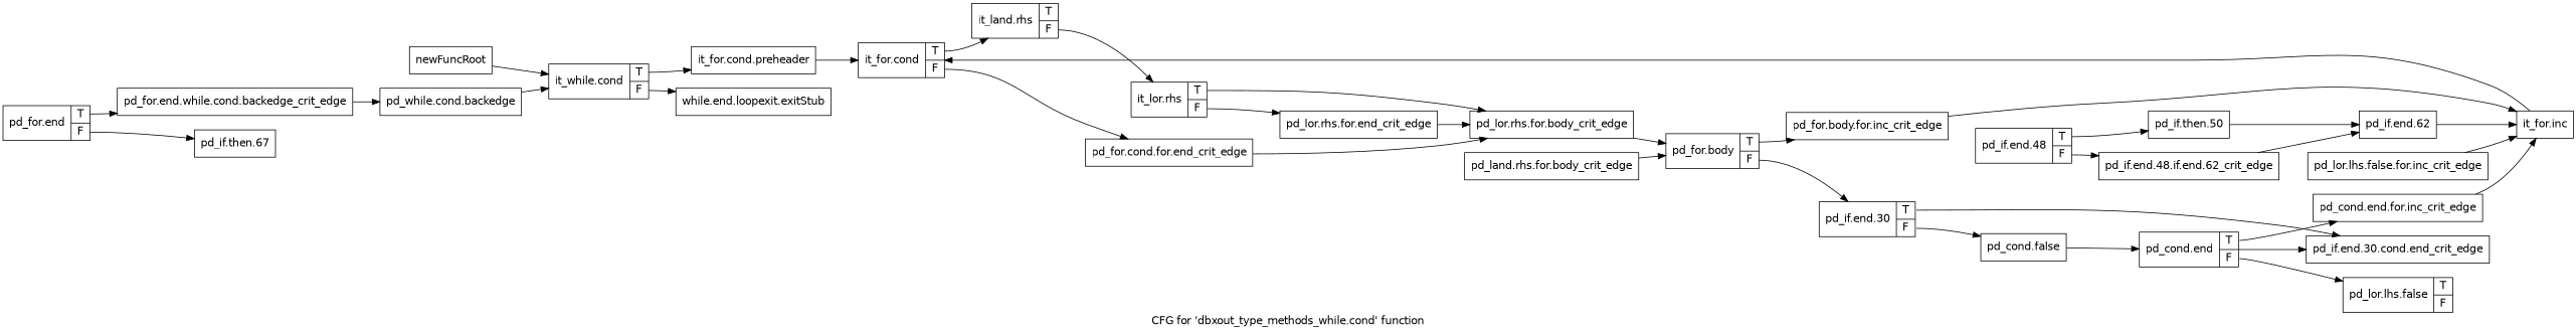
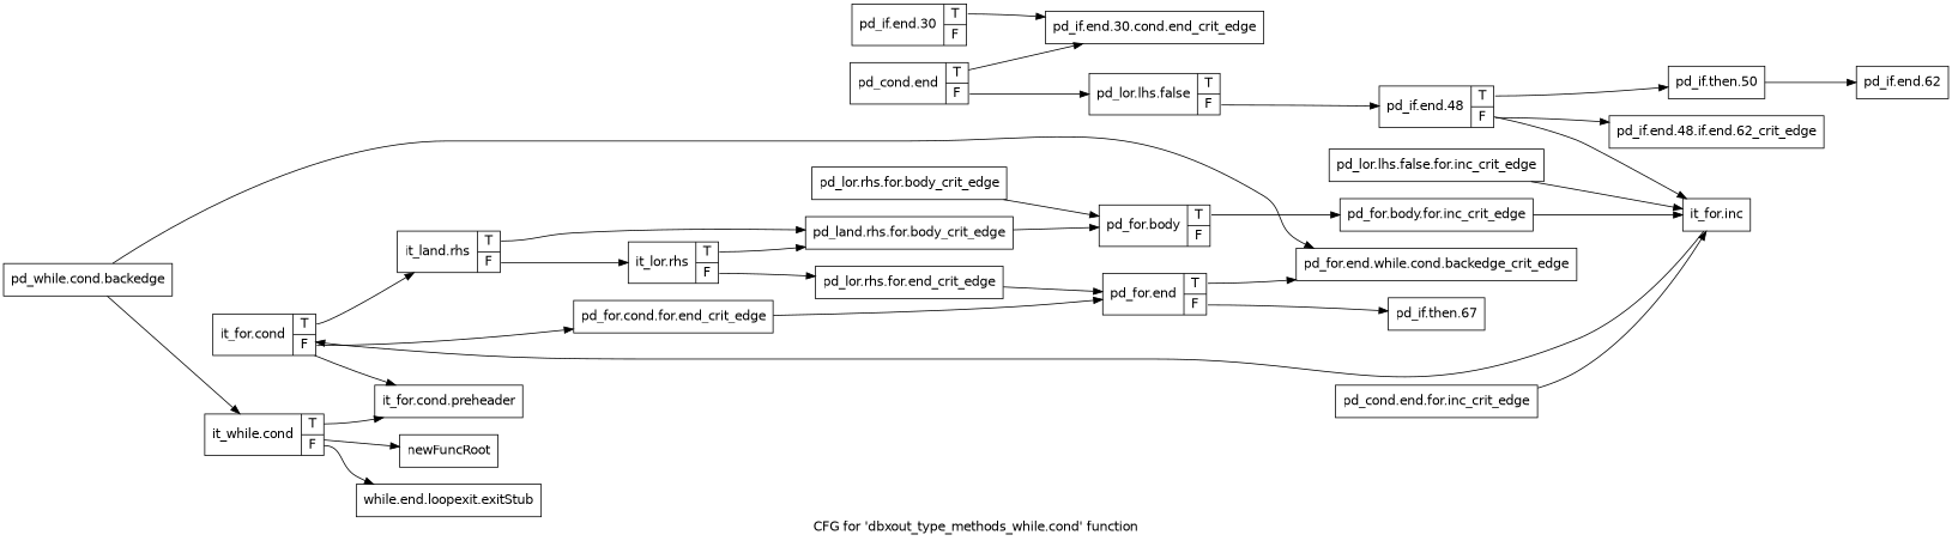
  digraph {
    fontname="DejaVu Sans"
    label="CFG for 'dbxout_type_methods_while.cond' function"
    rankdir=LR
    node [fontname="DejaVu Sans" shape=record]
    edge [fontname="DejaVu Sans"]
    n1 [label="{newFuncRoot}"]
    n2 [label="{it_while.cond|{<s0>T|<s1>F}}"]
    n3 [label="{while.end.loopexit.exitStub}"]
    n4 [label="{it_for.cond.preheader}"]
    n5 [label="{it_for.cond|{<s0>T|<s1>F}}"]
    n6 [label="{it_land.rhs|{<s0>T|<s1>F}}"]
    n7 [label="{pd_for.cond.for.end_crit_edge}"]
    n8 [label="{pd_land.rhs.for.body_crit_edge}"]
    n9 [label="{it_lor.rhs|{<s0>T|<s1>F}}"]
    n10 [label="{pd_for.end|{<s0>T|<s1>F}}"]
    n11 [label="{pd_for.body|{<s0>T|<s1>F}}"]
    n12 [label="{pd_lor.rhs.for.body_crit_edge}"]
    n13 [label="{pd_lor.rhs.for.end_crit_edge}"]
    n14 [label="{pd_for.end.while.cond.backedge_crit_edge}"]
    n15 [label="{pd_if.then.67}"]
    n16 [label="{pd_while.cond.backedge}"]
    n17 [label="{pd_for.body.for.inc_crit_edge}"]
    n18 [label="{pd_if.end.30|{<s0>T|<s1>F}}"]
    n19 [label="{it_for.inc}"]
    n20 [label="{pd_if.end.30.cond.end_crit_edge}"]
-   n21 [label="{pd_cond.false}"]
    n22 [label="{pd_cond.end|{<s0>T|<s1>F}}"]
    n23 [label="{pd_cond.end.for.inc_crit_edge}"]
    n24 [label="{pd_lor.lhs.false|{<s0>T|<s1>F}}"]
    n25 [label="{pd_if.end.48|{<s0>T|<s1>F}}"]
    n26 [label="{pd_lor.lhs.false.for.inc_crit_edge}"]
    n27 [label="{pd_if.then.50}"]
    n28 [label="{pd_if.end.48.if.end.62_crit_edge}"]
    n29 [label="{pd_if.end.62}"]
-   n1 -> n2
+   n2 -> n1
    n2 -> n3 [tailport=s1]
    n2 -> n4 [tailport=s0]
-   n4 -> n5
+   n5 -> n4
    n5 -> n6 [tailport=s0]
    n5 -> n7 [tailport=s1]
+   n6 -> n8 [tailport=s0]
    n6 -> n9 [tailport=s1]
-   n7 -> n12
+   n7 -> n10
    n8 -> n11
-   n9 -> n12 [tailport=s0]
+   n9 -> n8 [tailport=s0]
    n9 -> n13 [tailport=s1]
    n10 -> n14 [tailport=s0]
    n10 -> n15 [tailport=s1]
    n11 -> n17 [tailport=s0]
-   n11 -> n18 [tailport=s1]
    n12 -> n11
-   n13 -> n12
-   n14 -> n16
+   n13 -> n10
+   n16 -> n14
    n16 -> n2
    n17 -> n19
    n18 -> n20 [tailport=s0]
-   n18 -> n21 [tailport=s1]
    n19 -> n5
-   n21 -> n22
    n22 -> n20
-   n22 -> n23 [tailport=s0]
    n22 -> n24 [tailport=s1]
    n23 -> n19
+   n24 -> n25 [tailport=s1]
    n25 -> n27 [tailport=s0]
    n25 -> n28 [tailport=s1]
    n26 -> n19
    n27 -> n29
-   n28 -> n29
-   n29 -> n19
+   n25 -> n19
  }
